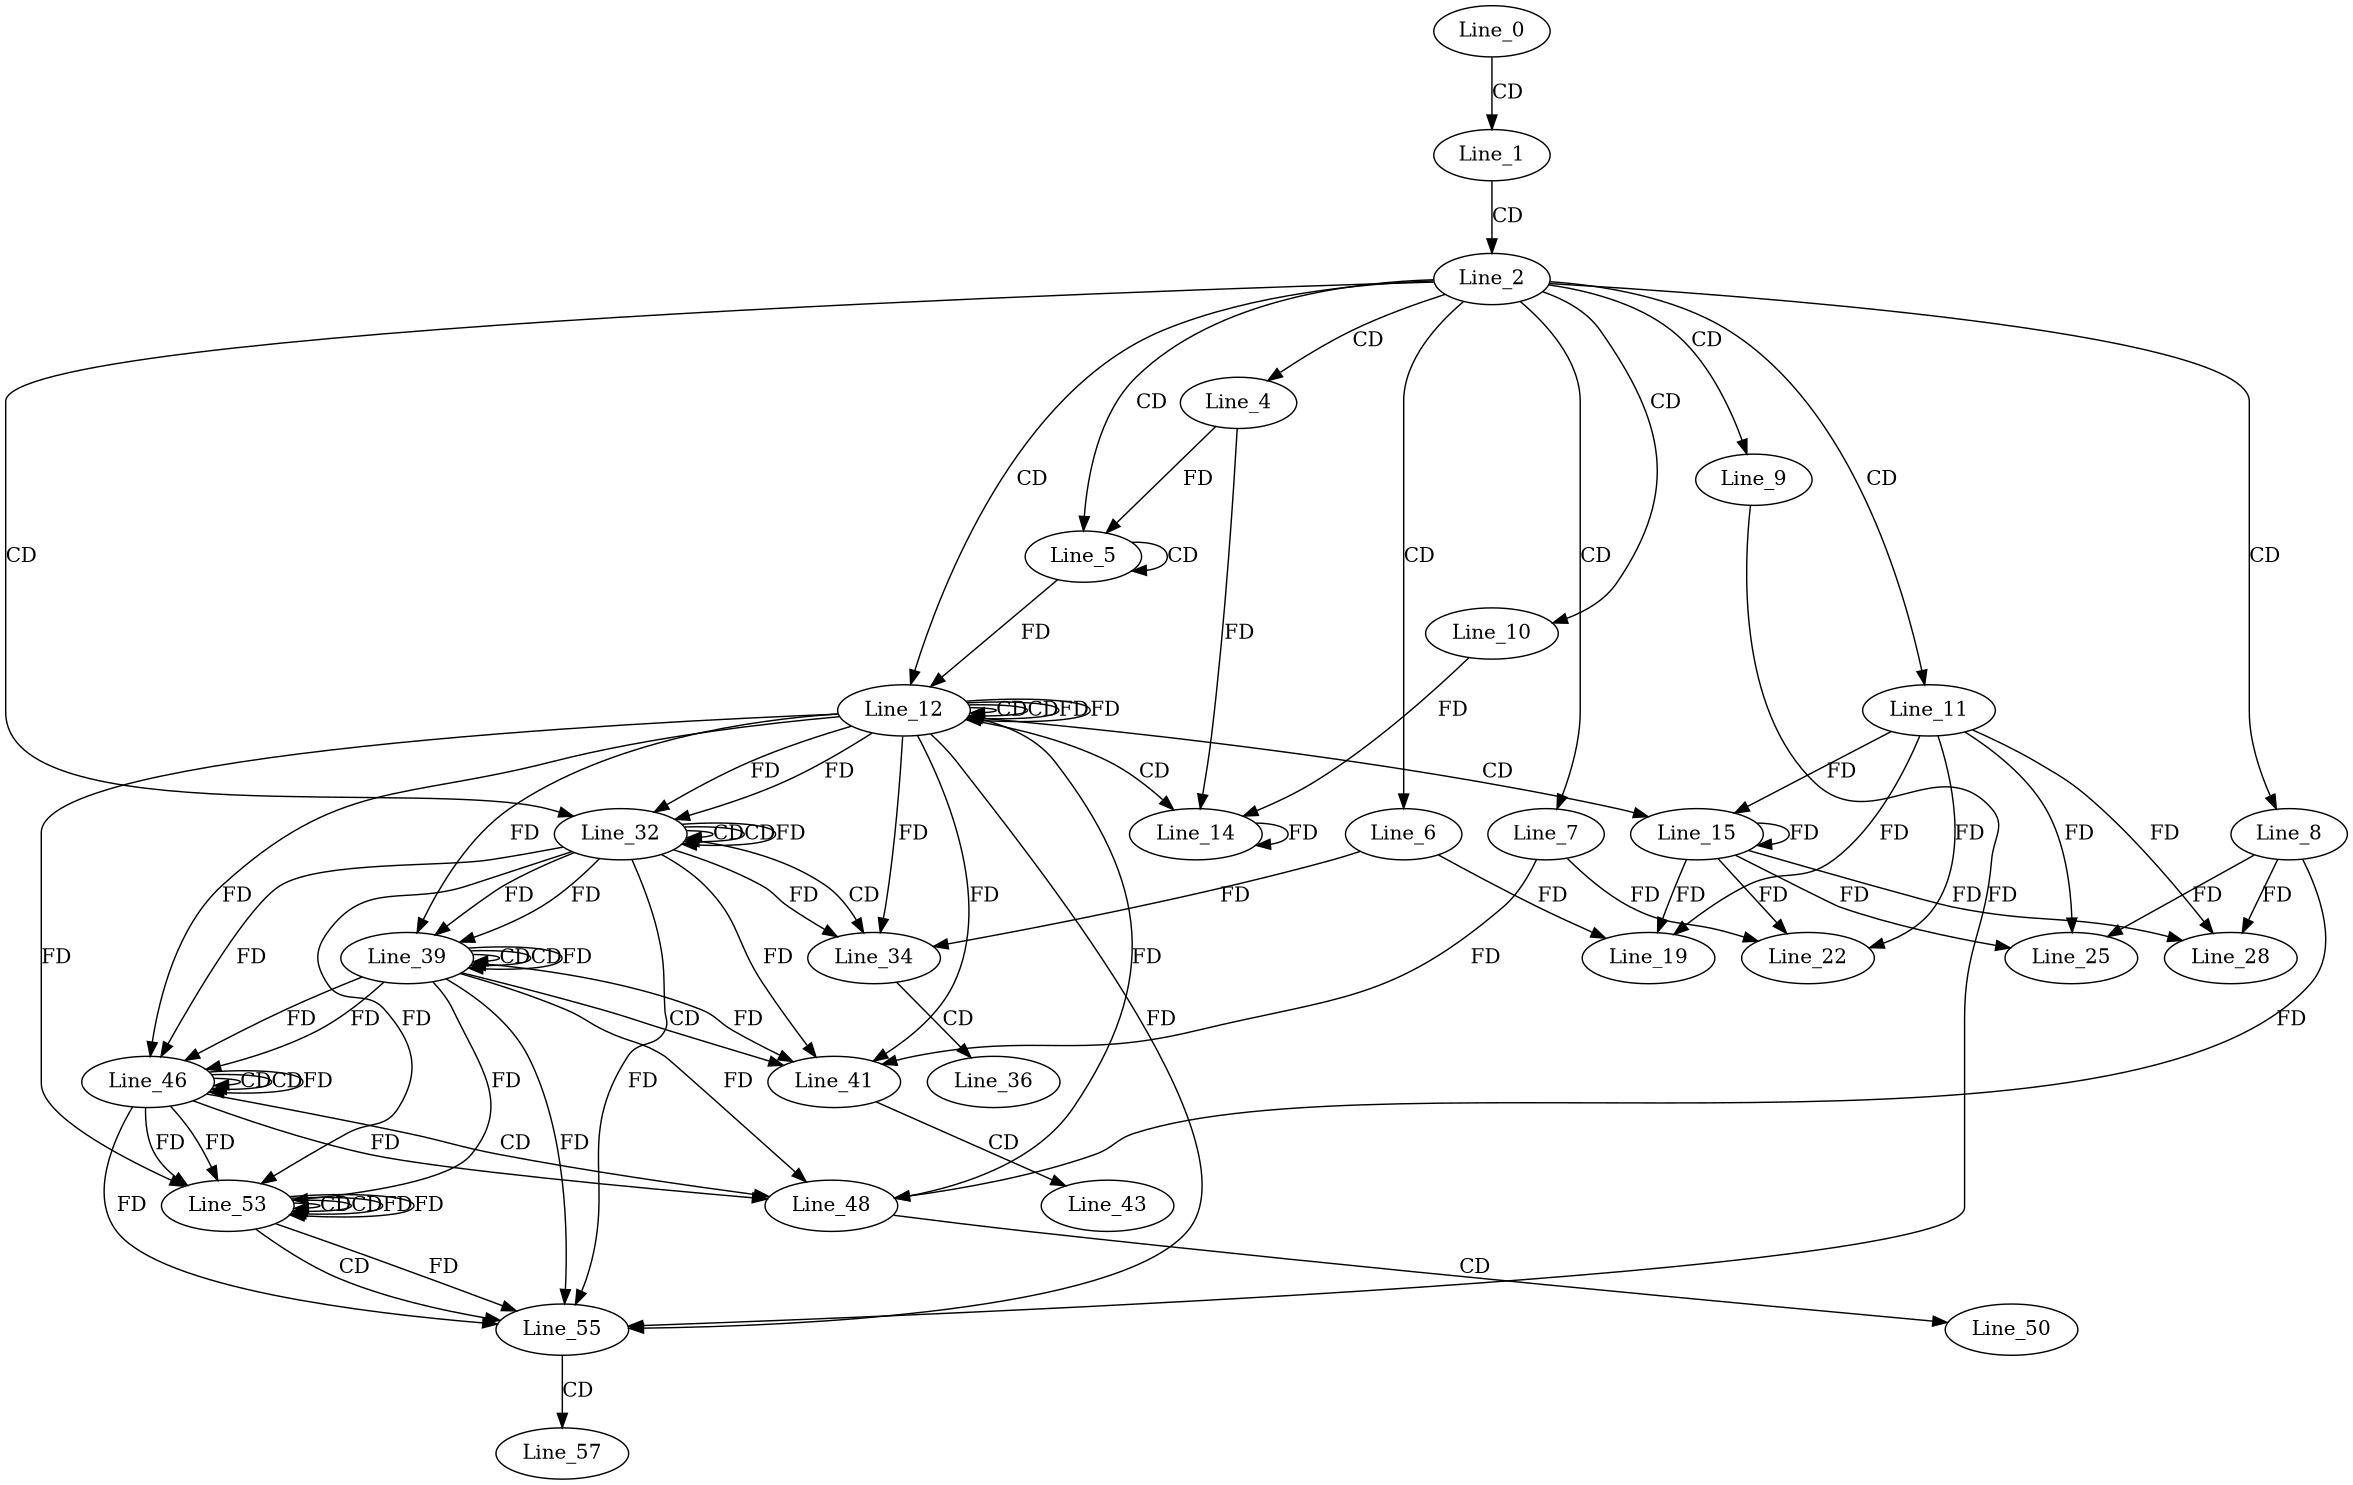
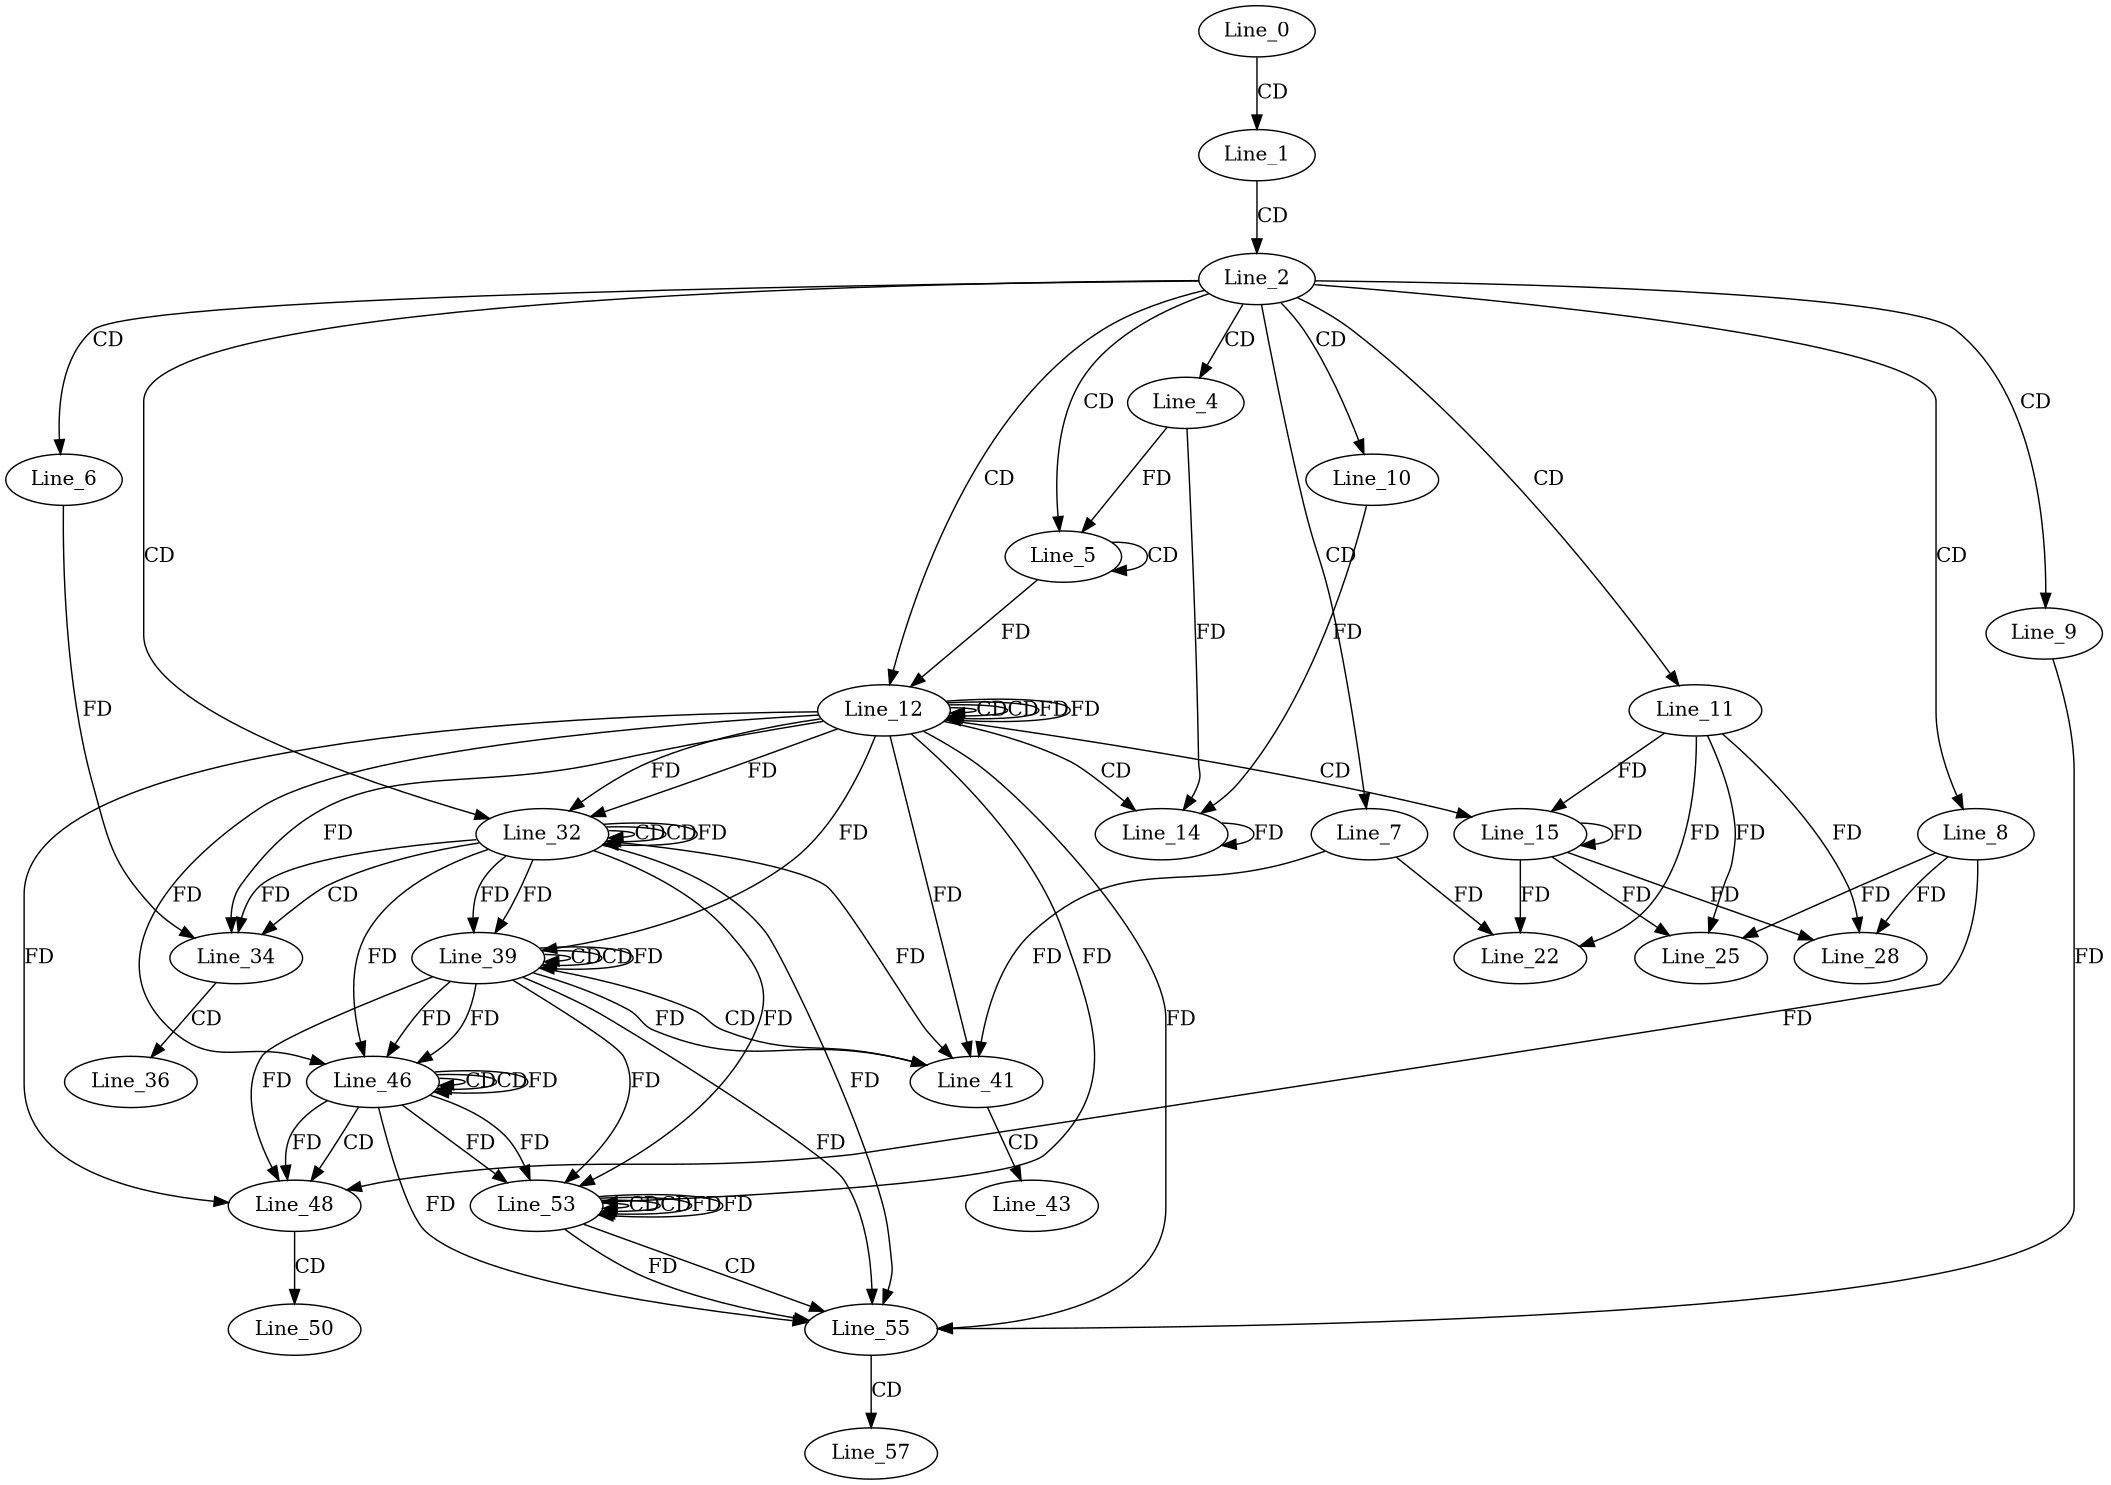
  digraph {
    fontname="DejaVu Serif"
    node [fontname="DejaVu Serif"]
    edge [fontname="DejaVu Serif"]
    Line_0
    Line_1
    Line_2
    Line_4
    Line_5
    Line_6
    Line_7
    Line_8
    Line_9
    Line_10
    Line_11
    Line_12
    Line_32
    Line_14
-   Line_19
    Line_34
    Line_22
    Line_41
    Line_25
    Line_48
    Line_28
    Line_55
    Line_15
    Line_39
    Line_46
    Line_53
    Line_36
    Line_43
    Line_50
    Line_57
    Line_0 -> Line_1 [label=CD]
    Line_1 -> Line_2 [label=CD]
    Line_2 -> Line_4 [label=CD]
    Line_2 -> Line_5 [label=CD]
    Line_2 -> Line_6 [label=CD]
    Line_2 -> Line_7 [label=CD]
    Line_2 -> Line_8 [label=CD]
    Line_2 -> Line_9 [label=CD]
    Line_2 -> Line_10 [label=CD]
    Line_2 -> Line_11 [label=CD]
    Line_2 -> Line_12 [label=CD]
    Line_2 -> Line_32 [label=CD]
    Line_4 -> Line_5 [label=FD]
    Line_4 -> Line_14 [label=FD]
    Line_5 -> Line_5 [label=CD]
    Line_5 -> Line_12 [label=FD]
-   Line_6 -> Line_19 [label=FD]
    Line_6 -> Line_34 [label=FD]
    Line_7 -> Line_22 [label=FD]
    Line_7 -> Line_41 [label=FD]
    Line_8 -> Line_25 [label=FD]
    Line_8 -> Line_48 [label=FD]
    Line_8 -> Line_28 [label=FD]
    Line_9 -> Line_55 [label=FD]
    Line_10 -> Line_14 [label=FD]
-   Line_11 -> Line_19 [label=FD]
    Line_11 -> Line_22 [label=FD]
    Line_11 -> Line_25 [label=FD]
    Line_11 -> Line_28 [label=FD]
    Line_11 -> Line_15 [label=FD]
    Line_12 -> Line_12 [label=CD]
    Line_12 -> Line_12 [label=CD]
    Line_12 -> Line_12 [label=FD]
    Line_12 -> Line_12 [label=FD]
    Line_12 -> Line_32 [label=FD]
    Line_12 -> Line_32 [label=FD]
    Line_12 -> Line_14 [label=CD]
    Line_12 -> Line_34 [label=FD]
    Line_12 -> Line_41 [label=FD]
    Line_12 -> Line_48 [label=FD]
    Line_12 -> Line_55 [label=FD]
    Line_12 -> Line_15 [label=CD]
    Line_12 -> Line_39 [label=FD]
    Line_12 -> Line_46 [label=FD]
    Line_12 -> Line_53 [label=FD]
    Line_32 -> Line_32 [label=CD]
    Line_32 -> Line_32 [label=CD]
    Line_32 -> Line_32 [label=FD]
    Line_32 -> Line_34 [label=CD]
    Line_32 -> Line_34 [label=FD]
    Line_32 -> Line_41 [label=FD]
    Line_32 -> Line_55 [label=FD]
    Line_32 -> Line_39 [label=FD]
    Line_32 -> Line_39 [label=FD]
    Line_32 -> Line_46 [label=FD]
    Line_32 -> Line_53 [label=FD]
    Line_14 -> Line_14 [label=FD]
    Line_34 -> Line_36 [label=CD]
    Line_41 -> Line_43 [label=CD]
    Line_48 -> Line_50 [label=CD]
    Line_55 -> Line_57 [label=CD]
-   Line_15 -> Line_19 [label=FD]
    Line_15 -> Line_22 [label=FD]
    Line_15 -> Line_25 [label=FD]
    Line_15 -> Line_28 [label=FD]
    Line_15 -> Line_15 [label=FD]
    Line_39 -> Line_41 [label=CD]
    Line_39 -> Line_41 [label=FD]
    Line_39 -> Line_48 [label=FD]
    Line_39 -> Line_55 [label=FD]
    Line_39 -> Line_39 [label=CD]
    Line_39 -> Line_39 [label=CD]
    Line_39 -> Line_39 [label=FD]
    Line_39 -> Line_46 [label=FD]
    Line_39 -> Line_46 [label=FD]
    Line_39 -> Line_53 [label=FD]
    Line_46 -> Line_48 [label=CD]
    Line_46 -> Line_48 [label=FD]
    Line_46 -> Line_55 [label=FD]
    Line_46 -> Line_46 [label=CD]
    Line_46 -> Line_46 [label=CD]
    Line_46 -> Line_46 [label=FD]
    Line_46 -> Line_53 [label=FD]
    Line_46 -> Line_53 [label=FD]
    Line_53 -> Line_55 [label=CD]
    Line_53 -> Line_55 [label=FD]
    Line_53 -> Line_53 [label=CD]
    Line_53 -> Line_53 [label=CD]
    Line_53 -> Line_53 [label=FD]
    Line_53 -> Line_53 [label=FD]
  }
